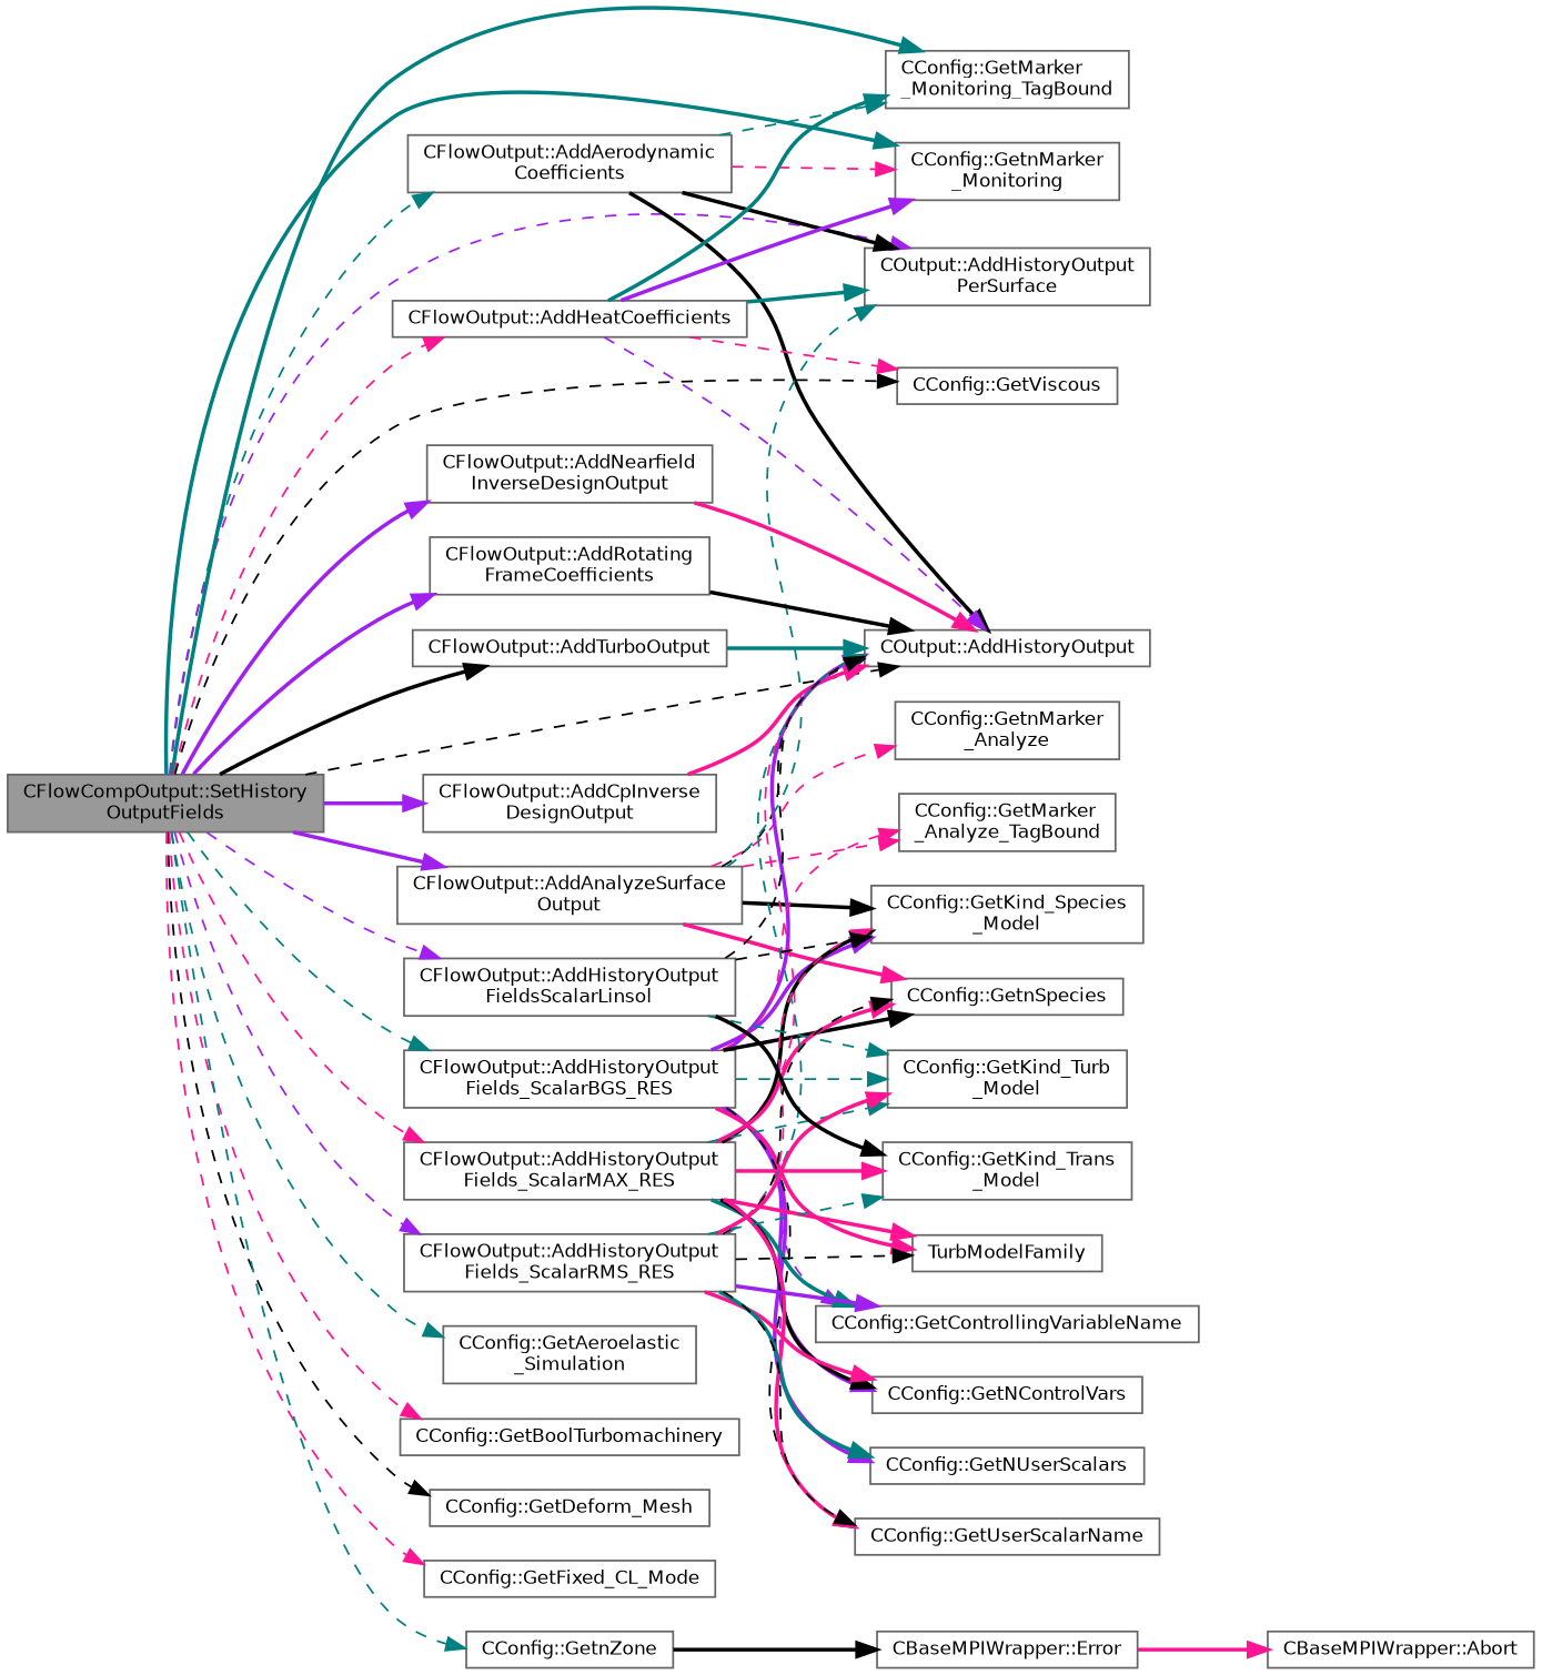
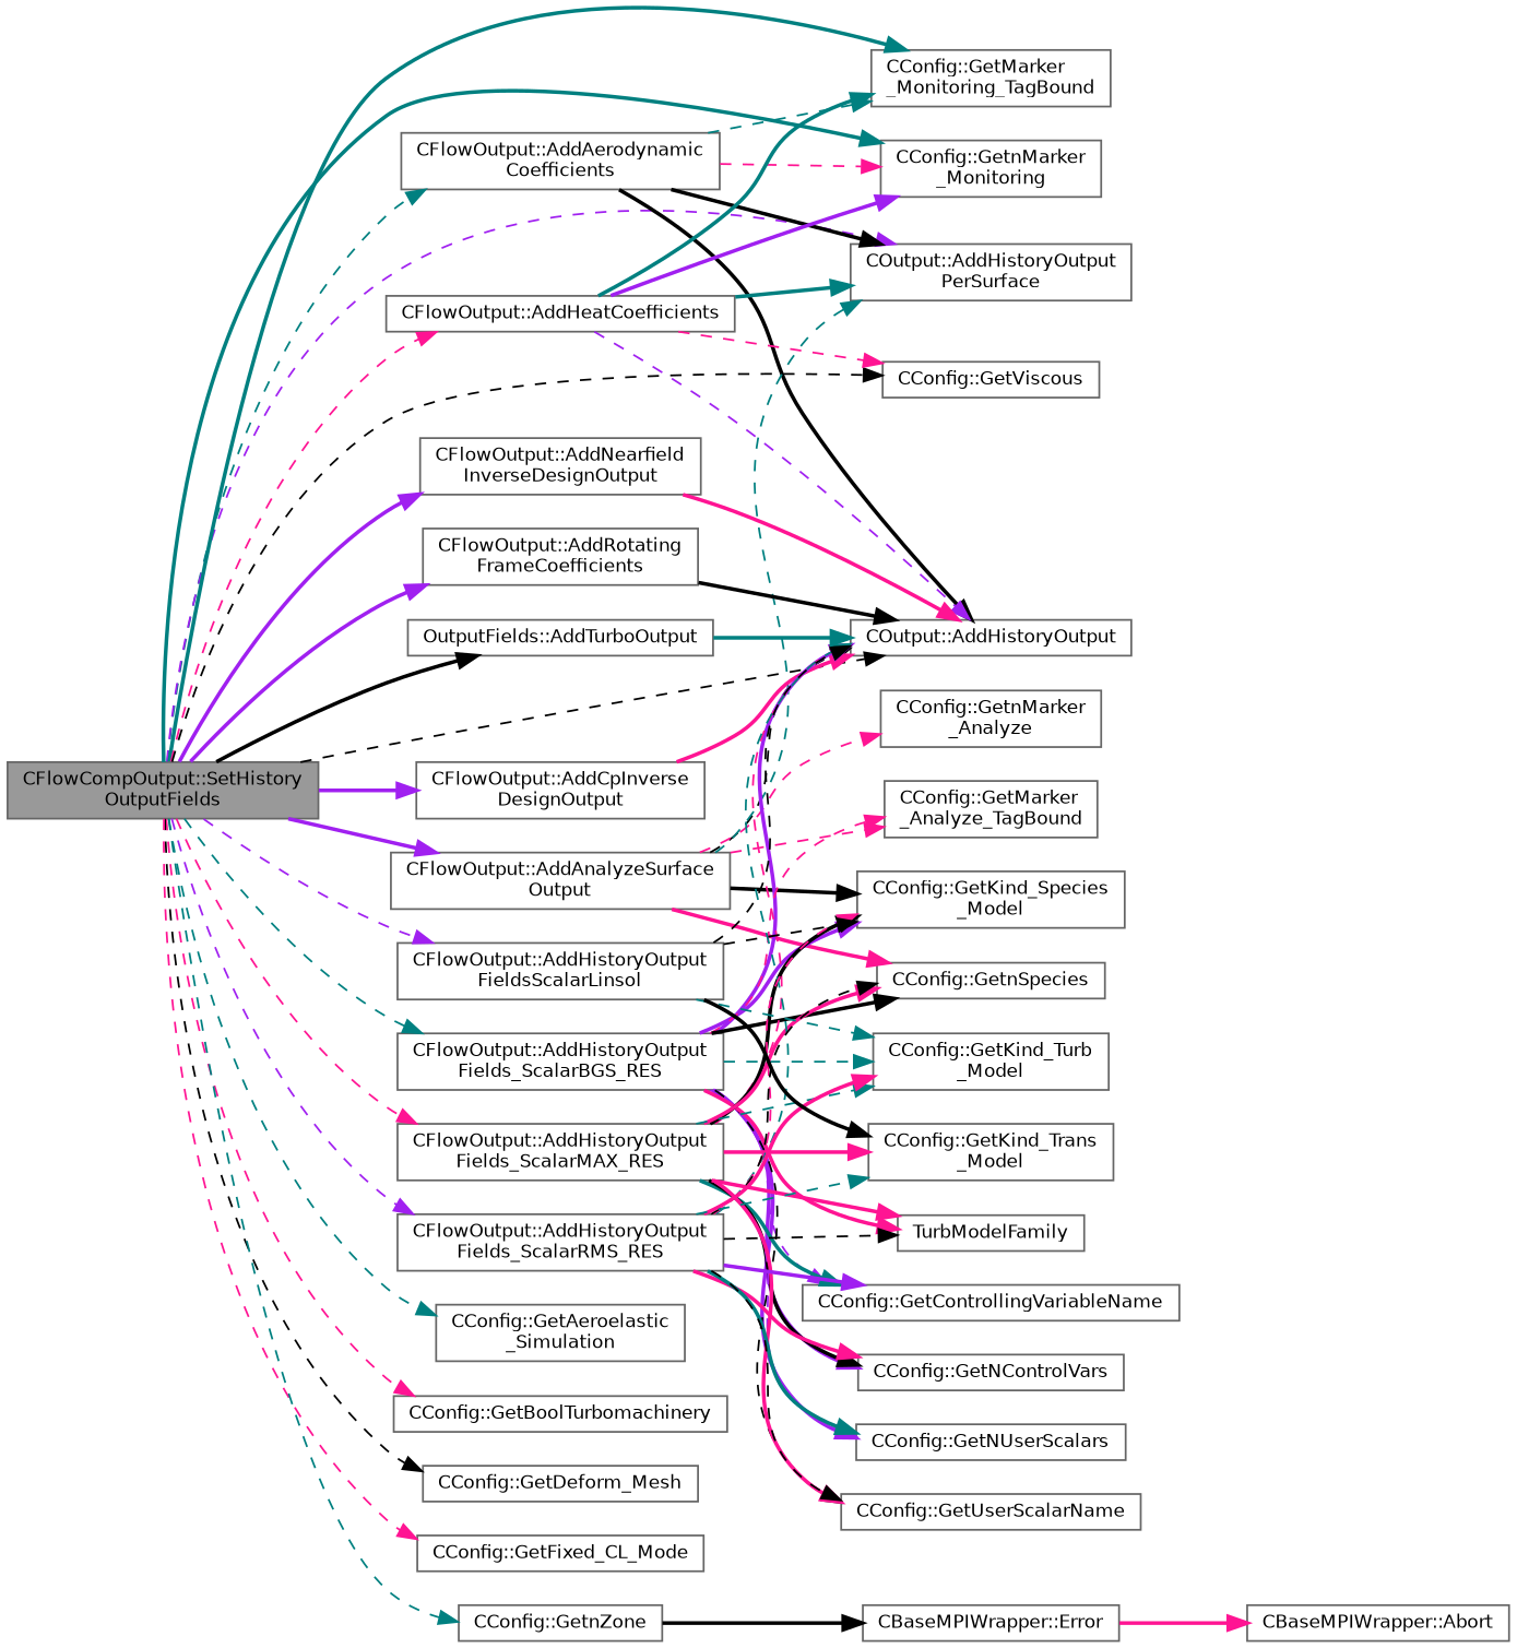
  digraph {
    rankdir=LR
    node [color=grey40 fillcolor=white fontname=Helvetica fontsize=10 shape=box style=filled]
    edge [color=deeppink fontname=Helvetica fontsize=10 labelfontname=Helvetica labelfontsize=10 style=dashed]
    n1 [color=gray40 fillcolor=grey60 fontcolor=black height=0.2 label="CFlowCompOutput::SetHistory\lOutputFields" width=0.4]
    n2 [height=0.2 label="CFlowOutput::AddAerodynamic\lCoefficients" width=0.4]
    n3 [height=0.2 label="COutput::AddHistoryOutput" width=0.4]
    n4 [height=0.2 label="COutput::AddHistoryOutput\lPerSurface" width=0.4]
    n5 [height=0.2 label="CConfig::GetMarker\l_Monitoring_TagBound" width=0.4]
    n6 [height=0.2 label="CConfig::GetnMarker\l_Monitoring" width=0.4]
    n7 [height=0.2 label="CFlowOutput::AddAnalyzeSurface\lOutput" width=0.4]
    n8 [height=0.2 label="CFlowOutput::AddCpInverse\lDesignOutput" width=0.4]
    n9 [height=0.2 label="CFlowOutput::AddHeatCoefficients" width=0.4]
    n10 [height=0.2 label="CConfig::GetViscous" width=0.4]
    n11 [height=0.2 label="CFlowOutput::AddHistoryOutput\lFields_ScalarBGS_RES" width=0.4]
    n12 [height=0.2 label="CFlowOutput::AddHistoryOutput\lFields_ScalarMAX_RES" width=0.4]
    n13 [height=0.2 label="CFlowOutput::AddHistoryOutput\lFields_ScalarRMS_RES" width=0.4]
    n14 [height=0.2 label="CFlowOutput::AddHistoryOutput\lFieldsScalarLinsol" width=0.4]
    n15 [height=0.2 label="CFlowOutput::AddNearfield\lInverseDesignOutput" width=0.4]
    n16 [height=0.2 label="CFlowOutput::AddRotating\lFrameCoefficients" width=0.4]
-   n17 [height=0.2 label="CFlowOutput::AddTurboOutput" width=0.4]
+   n17 [height=0.2 label="OutputFields::AddTurboOutput" width=0.4]
    n18 [height=0.2 label="CConfig::GetAeroelastic\l_Simulation" width=0.4]
    n19 [height=0.2 label="CConfig::GetBoolTurbomachinery" width=0.4]
    n20 [height=0.2 label="CConfig::GetDeform_Mesh" width=0.4]
    n21 [height=0.2 label="CConfig::GetFixed_CL_Mode" width=0.4]
    n22 [height=0.2 label="CConfig::GetnZone" width=0.4]
    n23 [height=0.2 label="CConfig::GetKind_Species\l_Model" width=0.4]
    n24 [height=0.2 label="CConfig::GetMarker\l_Analyze_TagBound" width=0.4]
    n25 [height=0.2 label="CConfig::GetnMarker\l_Analyze" width=0.4]
    n26 [height=0.2 label="CConfig::GetnSpecies" width=0.4]
    n27 [height=0.2 label="CConfig::GetControllingVariableName" width=0.4]
    n28 [height=0.2 label="CConfig::GetKind_Turb\l_Model" width=0.4]
    n29 [height=0.2 label="CConfig::GetNControlVars" width=0.4]
    n30 [height=0.2 label="CConfig::GetNUserScalars" width=0.4]
    n31 [height=0.2 label="CConfig::GetUserScalarName" width=0.4]
    n32 [height=0.2 label=TurbModelFamily width=0.4]
    n33 [height=0.2 label="CConfig::GetKind_Trans\l_Model" width=0.4]
    n34 [height=0.2 label="CBaseMPIWrapper::Error" width=0.4]
    n35 [height=0.2 label="CBaseMPIWrapper::Abort" width=0.4]
    n1 -> n2 [color=teal]
    n1 -> n3 [color=black]
    n1 -> n4 [color=purple]
    n1 -> n5 [color=teal style=bold]
    n1 -> n6 [color=teal style=bold]
    n1 -> n7 [color=purple style=bold]
    n1 -> n8 [color=purple style=bold]
    n1 -> n9
    n1 -> n10 [color=black]
    n1 -> n11 [color=teal]
    n1 -> n12
    n1 -> n13 [color=purple]
    n1 -> n14 [color=purple]
    n1 -> n15 [color=purple style=bold]
    n1 -> n16 [color=purple style=bold]
    n1 -> n17 [color=black style=bold]
    n1 -> n18 [color=teal]
    n1 -> n19
    n1 -> n20 [color=black]
    n1 -> n21
    n1 -> n22 [color=teal]
    n2 -> n3 [color=black style=bold]
    n2 -> n4 [color=black style=bold]
    n2 -> n5 [color=teal]
    n2 -> n6
    n7 -> n3 [color=black]
    n7 -> n4 [color=teal]
    n7 -> n23 [color=black style=bold]
    n7 -> n24
    n7 -> n25
    n7 -> n26 [style=bold]
    n8 -> n3 [style=bold]
    n9 -> n3 [color=purple]
    n9 -> n4 [color=teal style=bold]
    n9 -> n5 [color=teal style=bold]
    n9 -> n6 [color=purple style=bold]
    n9 -> n10
    n11 -> n3 [color=purple style=bold]
    n11 -> n23 [color=purple style=bold]
    n11 -> n24
    n11 -> n26 [color=black style=bold]
    n11 -> n27 [color=purple]
    n11 -> n28 [color=teal]
    n11 -> n29 [color=purple style=bold]
    n11 -> n30 [color=purple style=bold]
    n11 -> n31 [color=black]
    n11 -> n32 [style=bold]
    n12 -> n3
    n12 -> n23 [color=black style=bold]
    n12 -> n26 [style=bold]
    n12 -> n27 [color=teal style=bold]
    n12 -> n28 [color=teal]
    n12 -> n29 [color=black style=bold]
    n12 -> n30 [color=purple]
    n12 -> n31 [style=bold]
    n12 -> n32 [style=bold]
    n12 -> n33 [style=bold]
    n13 -> n3 [color=teal]
    n13 -> n23
    n13 -> n26 [color=black]
    n13 -> n27 [color=purple style=bold]
    n13 -> n28 [style=bold]
    n13 -> n29 [style=bold]
    n13 -> n30 [color=teal style=bold]
    n13 -> n31 [color=black]
    n13 -> n32 [color=black]
    n13 -> n33 [color=teal]
    n14 -> n3 [color=black]
    n14 -> n23 [color=black]
    n14 -> n28 [color=teal]
    n14 -> n33 [color=black style=bold]
    n15 -> n3 [style=bold]
    n16 -> n3 [color=black style=bold]
    n17 -> n3 [color=teal style=bold]
    n22 -> n34 [color=black style=bold]
    n34 -> n35 [style=bold]
  }
